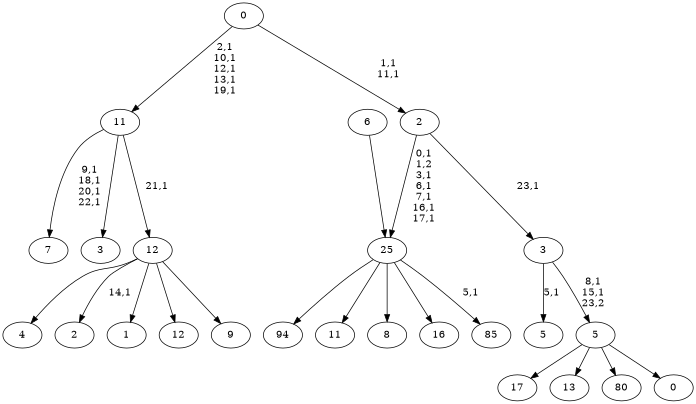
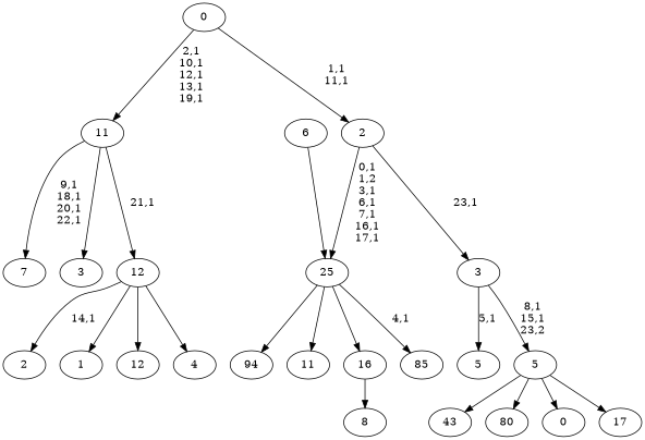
  digraph {
    n1 [label=17]
    n2 [label=16]
    n3 [label=85]
    n4 [label=94]
-   n5 [label=13]
+   n5 [label=43]
    n6 [label=12]
    n7 [label=11]
    n8 [label=80]
-   n9 [label=9]
    n10 [label=8]
    n11 [label=7]
    n12 [label=6]
    25
    n14 [label=5]
    n15 [label=4]
    n16 [label=3]
    n17 [label=2]
    n18 [label=1]
    12
    11
    n21 [label=0]
    5
    3
    2
    0
    n12 -> 25
    25 -> n2
-   25 -> n3 [label="5,1"]
+   25 -> n3 [label="4,1"]
    25 -> n4
    25 -> n7
-   25 -> n10
+   n2 -> n10
    12 -> n6
-   12 -> n9
    12 -> n15
    12 -> n17 [label="14,1"]
    12 -> n18
    11 -> n11 [label="9,1\n18,1\n20,1\n22,1"]
    11 -> n16
    11 -> 12 [label="21,1"]
    5 -> n1
    5 -> n5
    5 -> n8
    5 -> n21
    3 -> n14 [label="5,1"]
    3 -> 5 [label="8,1\n15,1\n23,2"]
    2 -> 25 [label="0,1\n1,2\n3,1\n6,1\n7,1\n16,1\n17,1"]
    2 -> 3 [label="23,1"]
    0 -> 11 [label="2,1\n10,1\n12,1\n13,1\n19,1"]
    0 -> 2 [label="1,1\n11,1"]
  }
